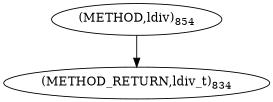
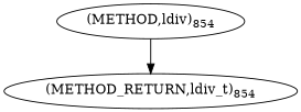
  digraph {
    n1 [label=<(METHOD,ldiv)<SUB>854</SUB>>]
-   n2 [label=<(METHOD_RETURN,ldiv_t)<SUB>834</SUB>>]
+   n2 [label=<(METHOD_RETURN,ldiv_t)<SUB>854</SUB>>]
    n1 -> n2
  }
